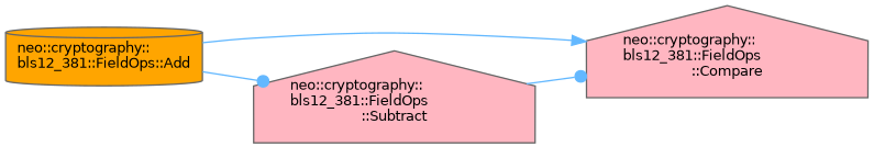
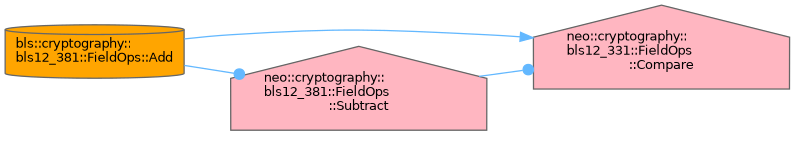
  digraph {
    rankdir=LR
    node [color=grey40 fillcolor=lightpink fontname=Helvetica fontsize=10 shape=house style=filled]
    edge [arrowhead=dot color=steelblue1 fontname=Helvetica fontsize=10 labelfontname=Helvetica labelfontsize=10 style=solid]
-   n1 [color=gray40 fillcolor=orange fontcolor=black height=0.2 label="neo::cryptography::\lbls12_381::FieldOps::Add" shape=cylinder width=0.4]
-   n2 [height=0.2 label="neo::cryptography::\lbls12_381::FieldOps\l::Compare" width=0.4]
+   n1 [color=gray40 fillcolor=orange fontcolor=black height=0.2 label="bls::cryptography::\lbls12_381::FieldOps::Add" shape=cylinder width=0.4]
+   n2 [height=0.2 label="neo::cryptography::\lbls12_331::FieldOps\l::Compare" width=0.4]
    n3 [height=0.2 label="neo::cryptography::\lbls12_381::FieldOps\l::Subtract" width=0.4]
    n1 -> n2 [arrowhead=normal]
    n1 -> n3
    n3 -> n2
  }
